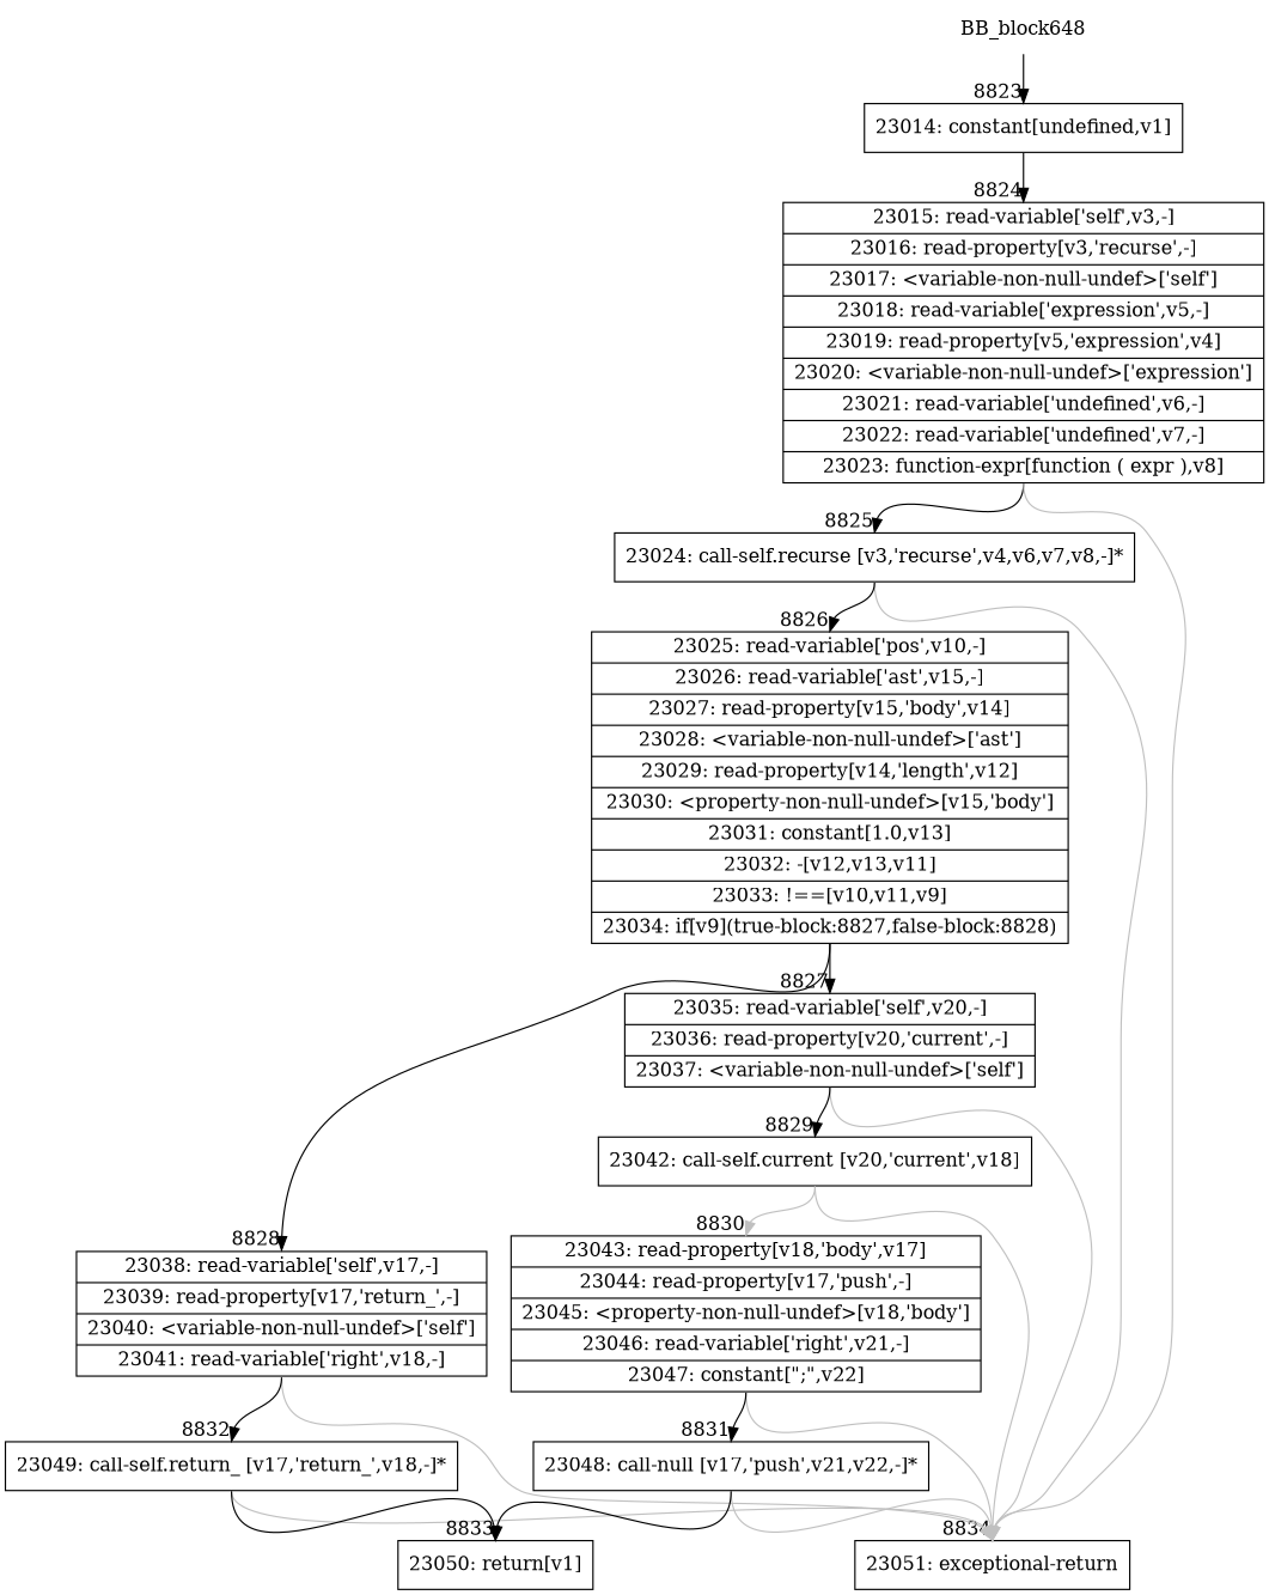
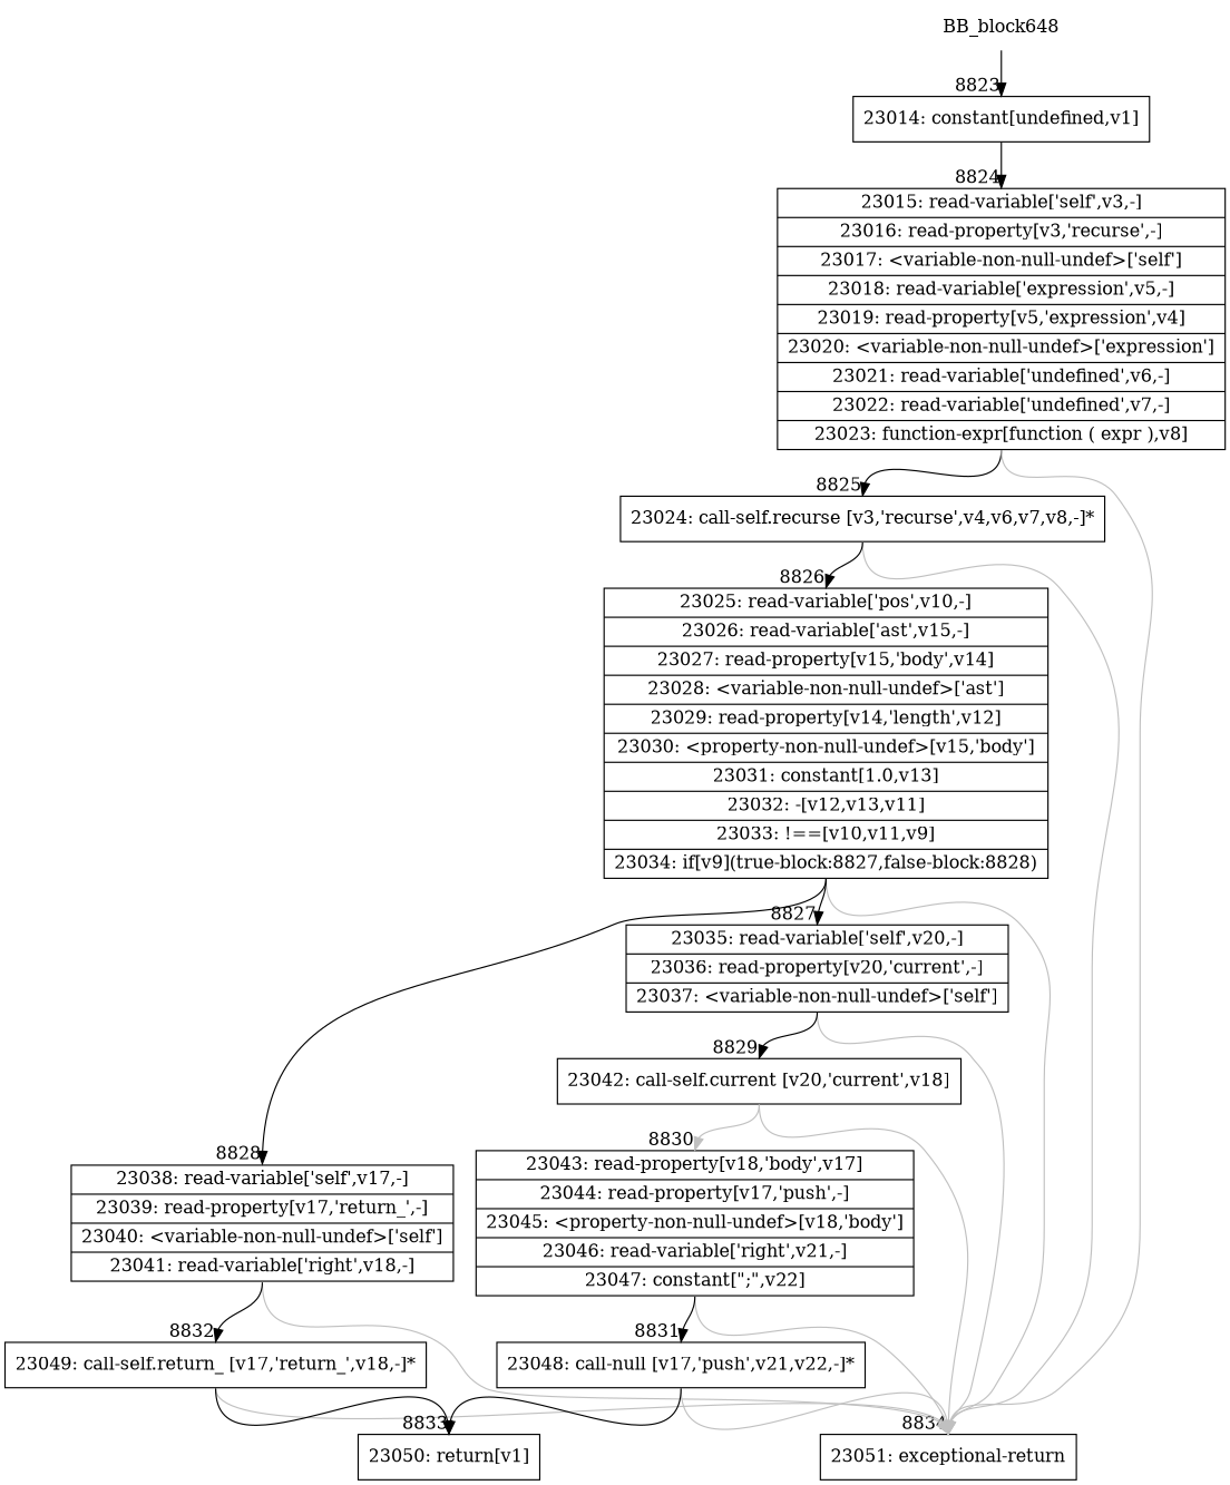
  digraph {
    rankdir=TD
    node [shape=record]
    edge [headport=n tailport=s]
    n1 [label=BB_block648 shape=none]
    n2 [label="{23014: constant[undefined,v1]}"]
    n3 [label="{23015: read-variable['self',v3,-]|23016: read-property[v3,'recurse',-]|23017: \<variable-non-null-undef\>['self']|23018: read-variable['expression',v5,-]|23019: read-property[v5,'expression',v4]|23020: \<variable-non-null-undef\>['expression']|23021: read-variable['undefined',v6,-]|23022: read-variable['undefined',v7,-]|23023: function-expr[function ( expr ),v8]}"]
    n4 [label="{23024: call-self.recurse [v3,'recurse',v4,v6,v7,v8,-]*}"]
    n5 [label="{23051: exceptional-return}"]
    n6 [label="{23025: read-variable['pos',v10,-]|23026: read-variable['ast',v15,-]|23027: read-property[v15,'body',v14]|23028: \<variable-non-null-undef\>['ast']|23029: read-property[v14,'length',v12]|23030: \<property-non-null-undef\>[v15,'body']|23031: constant[1.0,v13]|23032: -[v12,v13,v11]|23033: !==[v10,v11,v9]|23034: if[v9](true-block:8827,false-block:8828)}"]
    n7 [label="{23035: read-variable['self',v20,-]|23036: read-property[v20,'current',-]|23037: \<variable-non-null-undef\>['self']}"]
    n8 [label="{23038: read-variable['self',v17,-]|23039: read-property[v17,'return_',-]|23040: \<variable-non-null-undef\>['self']|23041: read-variable['right',v18,-]}"]
    n9 [label="{23042: call-self.current [v20,'current',v18]}"]
    n10 [label="{23049: call-self.return_ [v17,'return_',v18,-]*}"]
    n11 [label="{23043: read-property[v18,'body',v17]|23044: read-property[v17,'push',-]|23045: \<property-non-null-undef\>[v18,'body']|23046: read-variable['right',v21,-]|23047: constant[\";\",v22]}"]
    n12 [label="{23050: return[v1]}"]
    n13 [label="{23048: call-null [v17,'push',v21,v22,-]*}"]
    n1 -> n2 [headlabel="    8823"]
    n2 -> n3 [headlabel="      8824"]
    n3 -> n4 [headlabel="      8825"]
    n3 -> n5 [color=gray headlabel="      8834"]
    n4 -> n5 [color=gray]
    n4 -> n6 [headlabel="      8826"]
+   n6 -> n5 [color=gray]
    n6 -> n7 [headlabel="      8827"]
    n6 -> n8 [headlabel="      8828"]
    n7 -> n5 [color=gray]
    n7 -> n9 [headlabel="      8829"]
    n8 -> n5 [color=gray]
    n8 -> n10 [headlabel="      8832"]
    n9 -> n5 [color=gray]
    n9 -> n11 [color=gray headlabel="      8830"]
    n10 -> n5 [color=gray]
    n10 -> n12
    n11 -> n5 [color=gray]
    n11 -> n13 [headlabel="      8831"]
    n13 -> n5 [color=gray]
    n13 -> n12 [headlabel="      8833"]
  }
